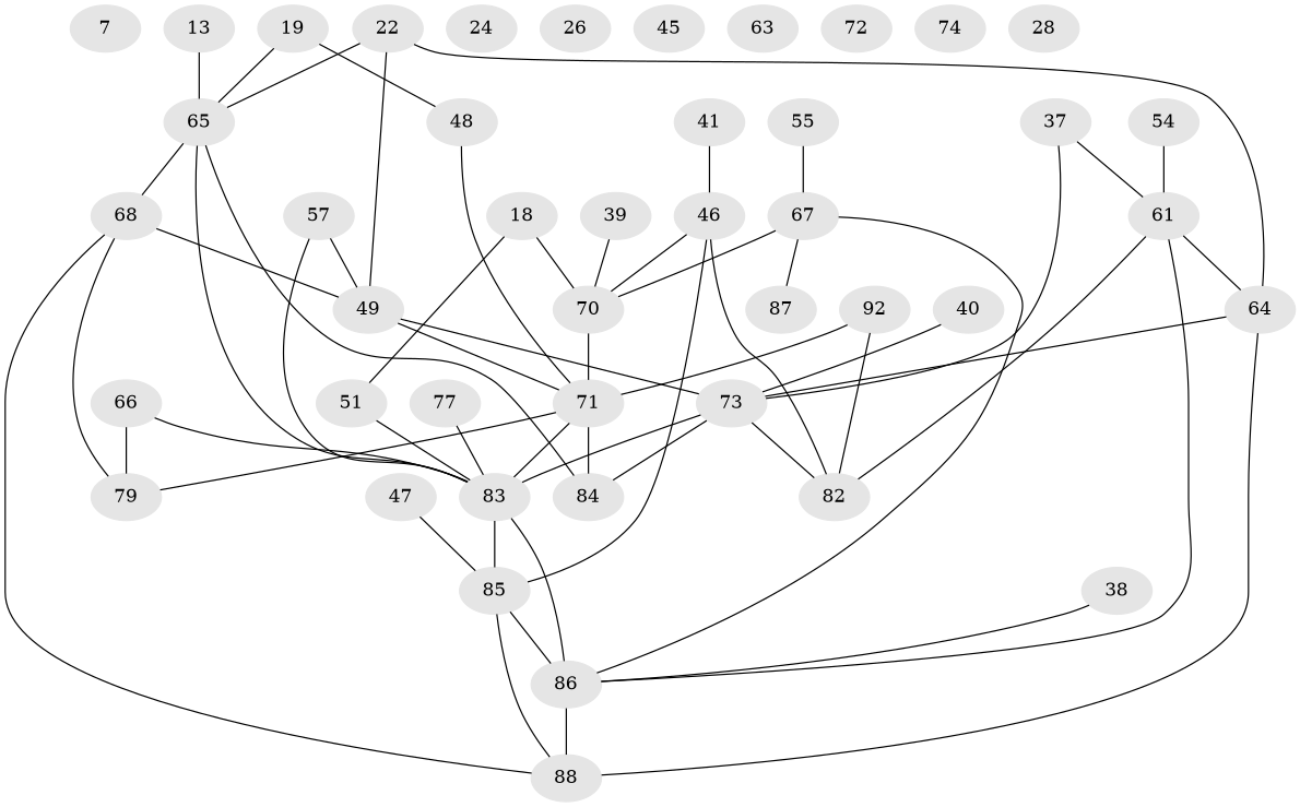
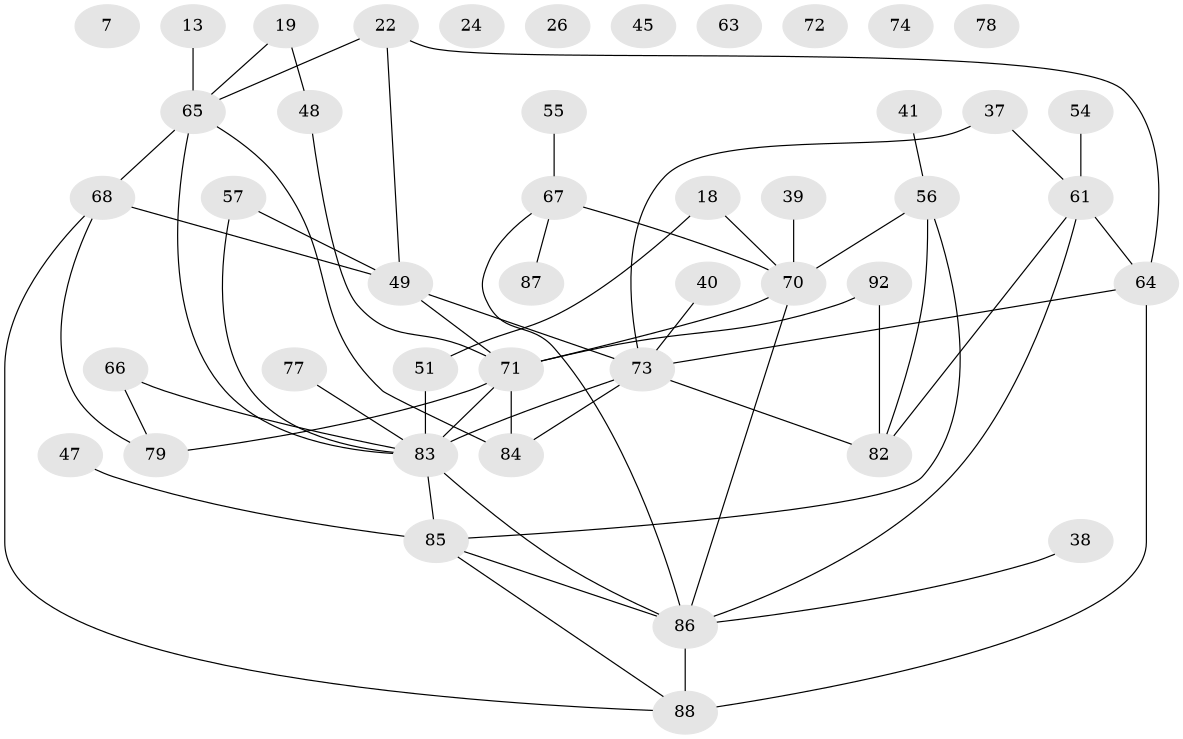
  graph {
    node [color=gray90 style=filled]
    7
    65 [super="+59"]
    83 [super="+15+1+81+33"]
    68 [super="+52"]
    84
    13
    18
    51
    70 [super="+30+58"]
    86 [super="+71+80"]
    n11 [label=71 super="+32"]
    19
    48
    24
    n15 [label=22 super="+4"]
    64 [super="+60"]
    n17 [label=49 super="+28"]
    73 [super="+44+46"]
    88 [super="+36"]
    26
    61 [super="+21+17"]
    82
    37
    38
    39
    40
    41
-   56 [label=46]
+   56
    85 [super="+31"]
    45
    47
    79
    54 [super="+2"]
    55 [super="+10"]
    67 [super="+20+5+50"]
    87
    57 [super="+53"]
    n38 [label=92]
    63
    66 [super="+35"]
    72
    74
    77
-   78 [label=28]
+   78
    65 -- 83 [weight=2]
    65 -- 68 [weight=2]
    65 -- 84
    83 -- 86 [weight=3]
    83 -- 85 [weight=2]
    68 -- n17
    68 -- 88
    68 -- 79
    13 -- 65
    18 -- 51
    18 -- 70
    51 -- 83
+   70 -- 86 [weight=3]
    70 -- n11 [weight=2]
    86 -- 88 [weight=3]
    n11 -- 83
    n11 -- 84
    n11 -- 79
    19 -- 65
    19 -- 48
    48 -- n11
    n15 -- 65 [weight=2]
    n15 -- 64
    n15 -- n17
    64 -- 73
    64 -- 88 [weight=2]
    n17 -- n11
    n17 -- 73
    73 -- 83 [weight=3]
    73 -- 84
    73 -- 82
    61 -- 86
    61 -- 64
    61 -- 82
    37 -- 73
    37 -- 61
    38 -- 86
    39 -- 70
    40 -- 73
    41 -- 56
    56 -- 70
    56 -- 82
    56 -- 85
    85 -- 86
    85 -- 88
    47 -- 85
    54 -- 61
    55 -- 67
    67 -- 70 [weight=2]
    67 -- 86
    67 -- 87
    57 -- 83 [weight=2]
    57 -- n17
    n38 -- n11
    n38 -- 82
    66 -- 83
    66 -- 79 [weight=2]
    77 -- 83
  }
